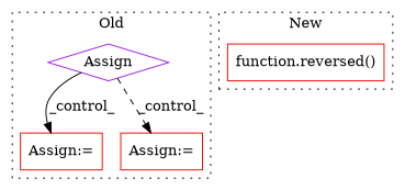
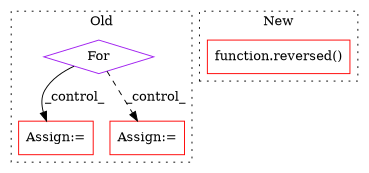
  digraph {
    node [a=68 shape=box color=red]
-   n1 [a=107 l="4,14" label=Assign s="2538,2564" shape=diamond color=purple]
+   n1 [a=107 l="4,14" label=For s="2538,2564" shape=diamond color=purple]
    n2 [l=5 label="Assign:=" s=2618]
    n3 [l=3 label="Assign:=" s=2586]
    n4 [a=75 l="9,1" label="function.reversed()" s="1904,1915"]
    subgraph cluster_1 {
      label=Old
      style=dotted
      n1
      n2
      n3
    }
    subgraph cluster_2 {
      label=New
      style=dotted
      n4
    }
    n1 -> n2 [label=_control_ style=solid]
    n1 -> n3 [label=_control_ style=dashed]
  }
